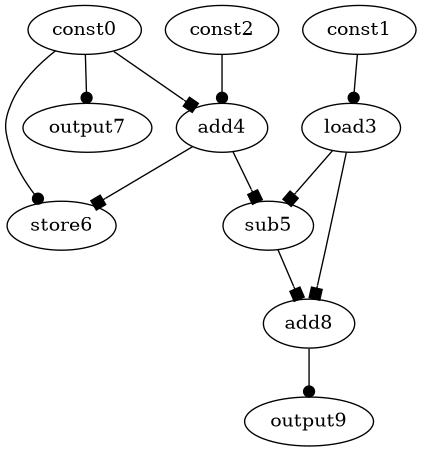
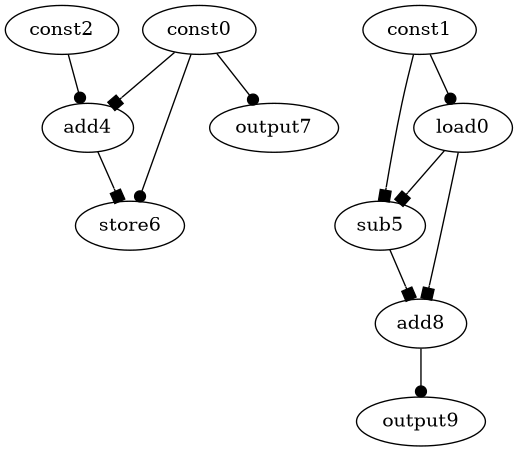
  digraph {
    node [opcode=const]
    edge [arrowhead=box operand=0]
    add4 [opcode=add]
    const0
    store6 [opcode=store]
    output7 [opcode=output]
-   load3 [opcode=load]
+   load3 [opcode=load label=load0]
    const1
    sub5 [opcode=sub]
    add8 [opcode=add]
    const2
    output9 [opcode=output]
    add4 -> store6 [operand=1]
    const0 -> add4
    const0 -> store6 [arrowhead=dot]
    const0 -> output7 [arrowhead=dot]
    load3 -> sub5 [operand=1]
    load3 -> add8
    const1 -> load3 [arrowhead=dot]
-   add4 -> sub5
+   const1 -> sub5
    sub5 -> add8 [operand=1]
    add8 -> output9 [arrowhead=dot]
    const2 -> add4 [arrowhead=dot operand=1]
  }
